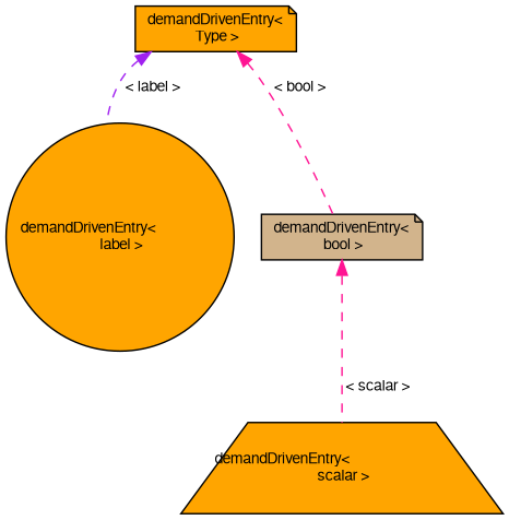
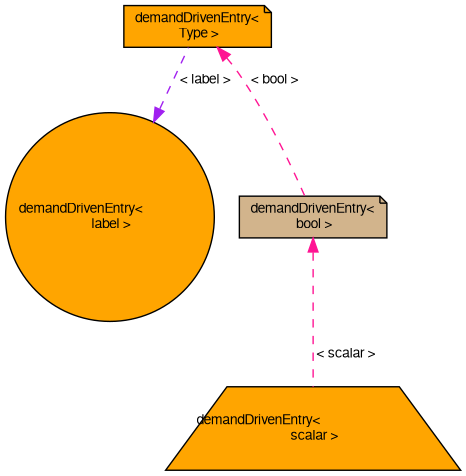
  digraph {
    node [color=black fillcolor=orange fontname=FreeSans fontsize=10 shape=note style=filled]
    edge [color=deeppink dir=back fontname=FreeSans fontsize=10 labelfontname=FreeSans labelfontsize=10 style=dashed]
    n1 [fontcolor=black height=0.2 label="demandDrivenEntry\<\l Type \>" width=0.4]
    n2 [height=0.2 label="demandDrivenEntry\<\l label \>" shape=circle width=0.4]
    n3 [fillcolor=tan height=0.2 label="demandDrivenEntry\<\l bool \>" width=0.4]
    n4 [height=0.2 label="demandDrivenEntry\<\l scalar \>" shape=trapezium width=0.4]
-   n1 -> n2 [color=purple label=" \< label \>"]
+   n2 -> n1 [color=purple label=" \< label \>"]
    n1 -> n3 [label=" \< bool \>"]
    n3 -> n4 [label=" \< scalar \>"]
  }
